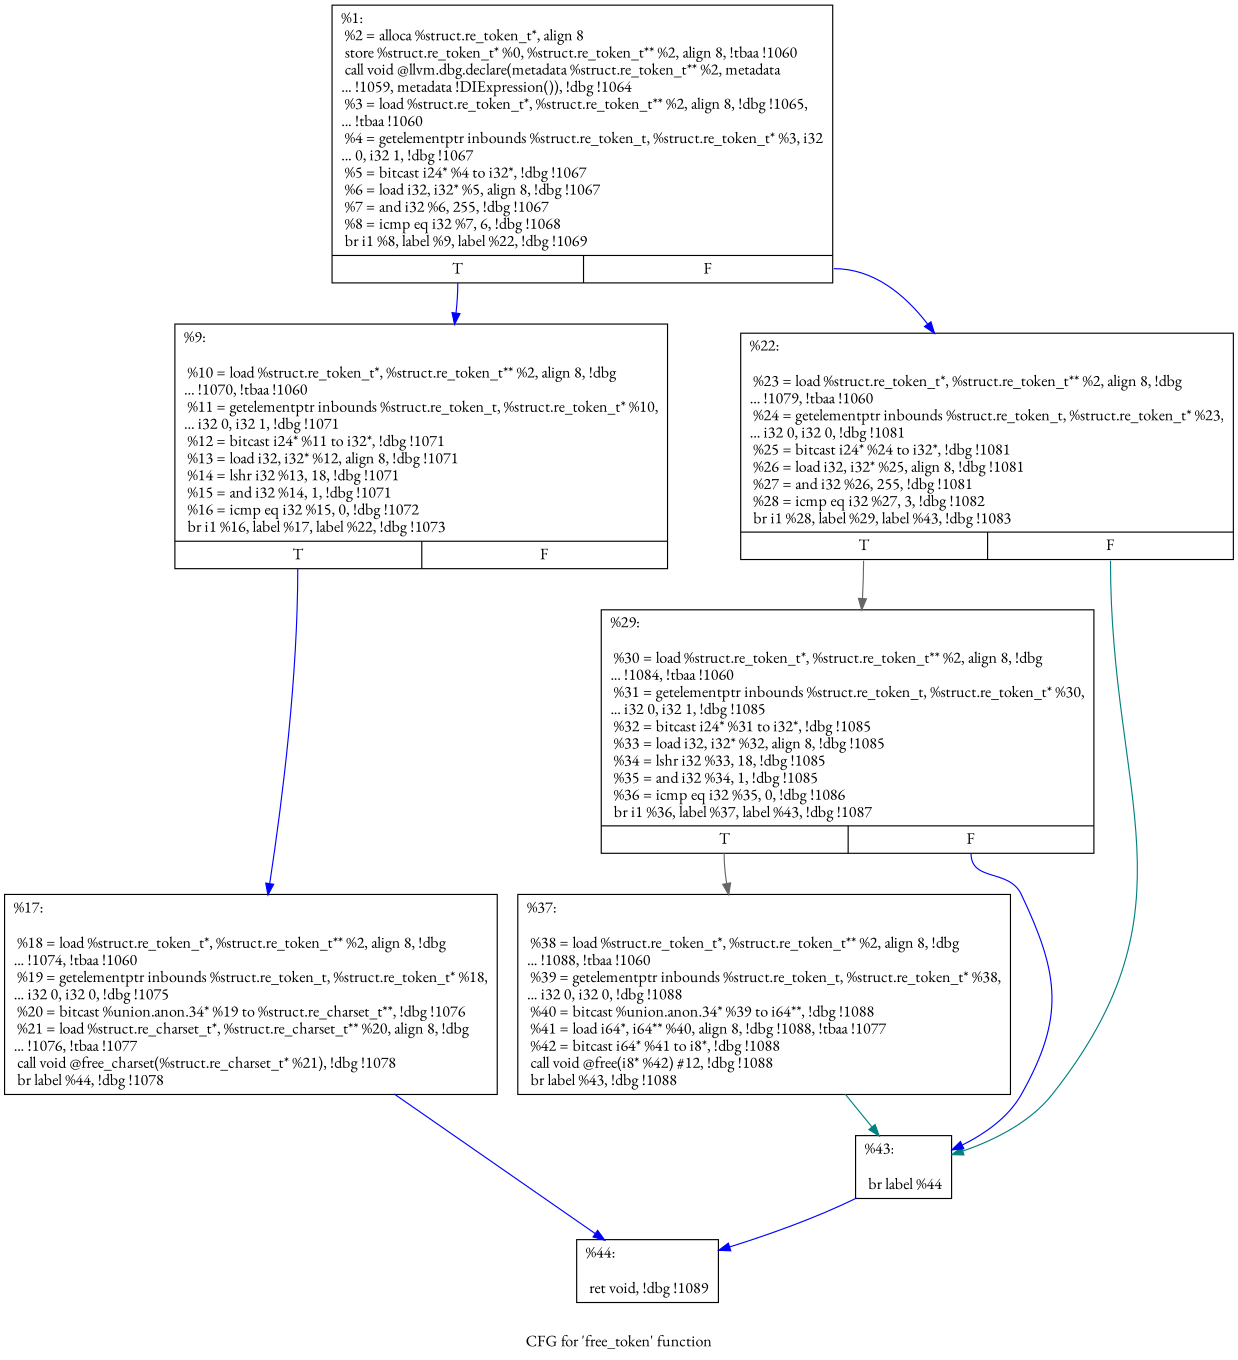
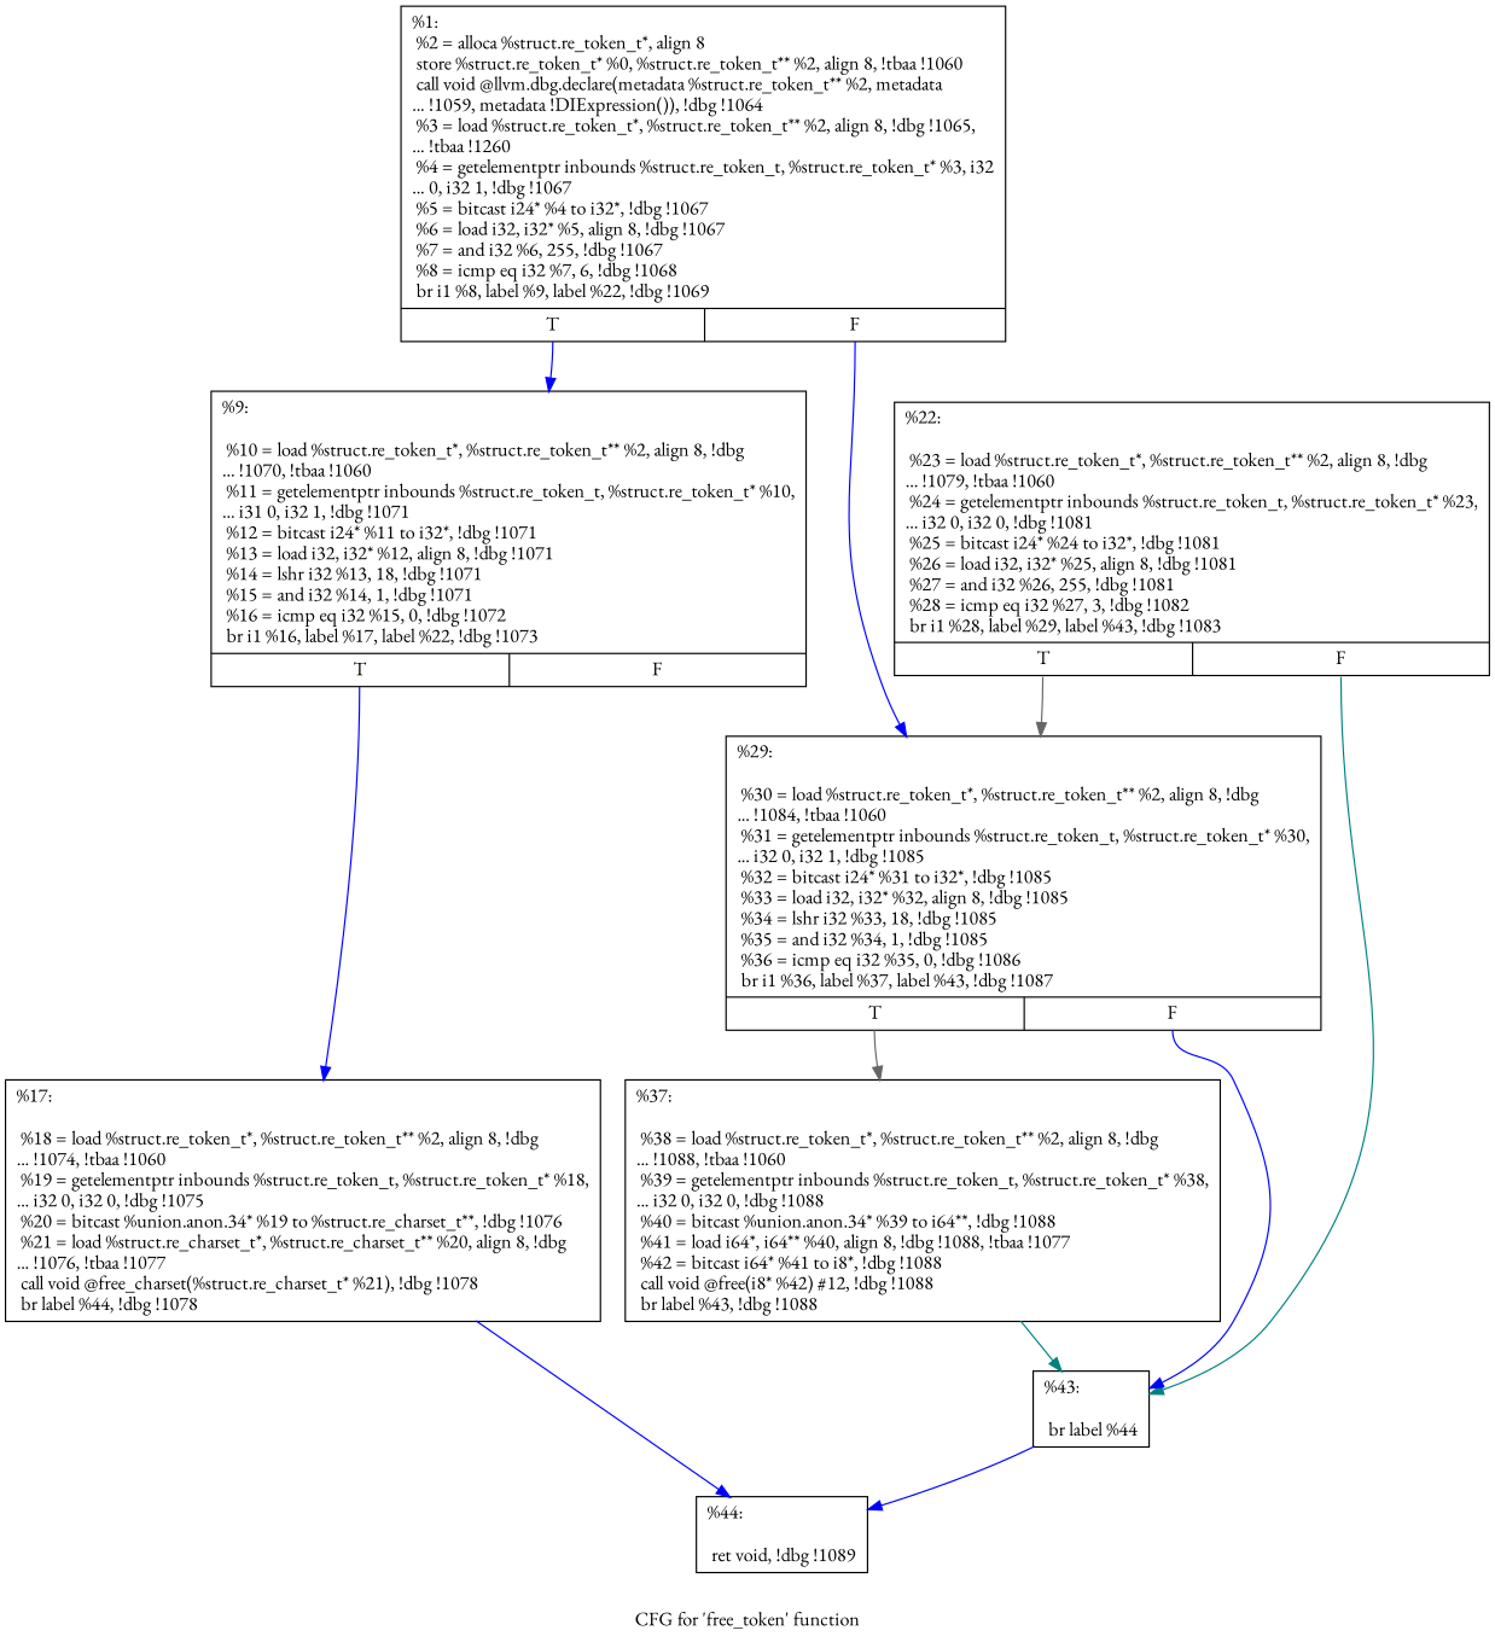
  digraph {
    fontname="EB Garamond"
    label="CFG for 'free_token' function"
    node [fontname="EB Garamond" shape=record]
    edge [color=blue fontname="EB Garamond" tailport=s0]
-   n1 [label="{%1:\l  %2 = alloca %struct.re_token_t*, align 8\l  store %struct.re_token_t* %0, %struct.re_token_t** %2, align 8, !tbaa !1060\l  call void @llvm.dbg.declare(metadata %struct.re_token_t** %2, metadata\l... !1059, metadata !DIExpression()), !dbg !1064\l  %3 = load %struct.re_token_t*, %struct.re_token_t** %2, align 8, !dbg !1065,\l... !tbaa !1060\l  %4 = getelementptr inbounds %struct.re_token_t, %struct.re_token_t* %3, i32\l... 0, i32 1, !dbg !1067\l  %5 = bitcast i24* %4 to i32*, !dbg !1067\l  %6 = load i32, i32* %5, align 8, !dbg !1067\l  %7 = and i32 %6, 255, !dbg !1067\l  %8 = icmp eq i32 %7, 6, !dbg !1068\l  br i1 %8, label %9, label %22, !dbg !1069\l|{<s0>T|<s1>F}}"]
-   n2 [label="{%9:\l\l  %10 = load %struct.re_token_t*, %struct.re_token_t** %2, align 8, !dbg\l... !1070, !tbaa !1060\l  %11 = getelementptr inbounds %struct.re_token_t, %struct.re_token_t* %10,\l... i32 0, i32 1, !dbg !1071\l  %12 = bitcast i24* %11 to i32*, !dbg !1071\l  %13 = load i32, i32* %12, align 8, !dbg !1071\l  %14 = lshr i32 %13, 18, !dbg !1071\l  %15 = and i32 %14, 1, !dbg !1071\l  %16 = icmp eq i32 %15, 0, !dbg !1072\l  br i1 %16, label %17, label %22, !dbg !1073\l|{<s0>T|<s1>F}}"]
+   n1 [label="{%1:\l  %2 = alloca %struct.re_token_t*, align 8\l  store %struct.re_token_t* %0, %struct.re_token_t** %2, align 8, !tbaa !1060\l  call void @llvm.dbg.declare(metadata %struct.re_token_t** %2, metadata\l... !1059, metadata !DIExpression()), !dbg !1064\l  %3 = load %struct.re_token_t*, %struct.re_token_t** %2, align 8, !dbg !1065,\l... !tbaa !1260\l  %4 = getelementptr inbounds %struct.re_token_t, %struct.re_token_t* %3, i32\l... 0, i32 1, !dbg !1067\l  %5 = bitcast i24* %4 to i32*, !dbg !1067\l  %6 = load i32, i32* %5, align 8, !dbg !1067\l  %7 = and i32 %6, 255, !dbg !1067\l  %8 = icmp eq i32 %7, 6, !dbg !1068\l  br i1 %8, label %9, label %22, !dbg !1069\l|{<s0>T|<s1>F}}"]
+   n2 [label="{%9:\l\l  %10 = load %struct.re_token_t*, %struct.re_token_t** %2, align 8, !dbg\l... !1070, !tbaa !1060\l  %11 = getelementptr inbounds %struct.re_token_t, %struct.re_token_t* %10,\l... i31 0, i32 1, !dbg !1071\l  %12 = bitcast i24* %11 to i32*, !dbg !1071\l  %13 = load i32, i32* %12, align 8, !dbg !1071\l  %14 = lshr i32 %13, 18, !dbg !1071\l  %15 = and i32 %14, 1, !dbg !1071\l  %16 = icmp eq i32 %15, 0, !dbg !1072\l  br i1 %16, label %17, label %22, !dbg !1073\l|{<s0>T|<s1>F}}"]
    n3 [label="{%22:\l\l  %23 = load %struct.re_token_t*, %struct.re_token_t** %2, align 8, !dbg\l... !1079, !tbaa !1060\l  %24 = getelementptr inbounds %struct.re_token_t, %struct.re_token_t* %23,\l... i32 0, i32 0, !dbg !1081\l  %25 = bitcast i24* %24 to i32*, !dbg !1081\l  %26 = load i32, i32* %25, align 8, !dbg !1081\l  %27 = and i32 %26, 255, !dbg !1081\l  %28 = icmp eq i32 %27, 3, !dbg !1082\l  br i1 %28, label %29, label %43, !dbg !1083\l|{<s0>T|<s1>F}}"]
    n4 [label="{%17:\l\l  %18 = load %struct.re_token_t*, %struct.re_token_t** %2, align 8, !dbg\l... !1074, !tbaa !1060\l  %19 = getelementptr inbounds %struct.re_token_t, %struct.re_token_t* %18,\l... i32 0, i32 0, !dbg !1075\l  %20 = bitcast %union.anon.34* %19 to %struct.re_charset_t**, !dbg !1076\l  %21 = load %struct.re_charset_t*, %struct.re_charset_t** %20, align 8, !dbg\l... !1076, !tbaa !1077\l  call void @free_charset(%struct.re_charset_t* %21), !dbg !1078\l  br label %44, !dbg !1078\l}"]
    n5 [label="{%29:\l\l  %30 = load %struct.re_token_t*, %struct.re_token_t** %2, align 8, !dbg\l... !1084, !tbaa !1060\l  %31 = getelementptr inbounds %struct.re_token_t, %struct.re_token_t* %30,\l... i32 0, i32 1, !dbg !1085\l  %32 = bitcast i24* %31 to i32*, !dbg !1085\l  %33 = load i32, i32* %32, align 8, !dbg !1085\l  %34 = lshr i32 %33, 18, !dbg !1085\l  %35 = and i32 %34, 1, !dbg !1085\l  %36 = icmp eq i32 %35, 0, !dbg !1086\l  br i1 %36, label %37, label %43, !dbg !1087\l|{<s0>T|<s1>F}}"]
    n6 [label="{%43:\l\l  br label %44\l}"]
    n7 [label="{%44:\l\l  ret void, !dbg !1089\l}"]
    n8 [label="{%37:\l\l  %38 = load %struct.re_token_t*, %struct.re_token_t** %2, align 8, !dbg\l... !1088, !tbaa !1060\l  %39 = getelementptr inbounds %struct.re_token_t, %struct.re_token_t* %38,\l... i32 0, i32 0, !dbg !1088\l  %40 = bitcast %union.anon.34* %39 to i64**, !dbg !1088\l  %41 = load i64*, i64** %40, align 8, !dbg !1088, !tbaa !1077\l  %42 = bitcast i64* %41 to i8*, !dbg !1088\l  call void @free(i8* %42) #12, !dbg !1088\l  br label %43, !dbg !1088\l}"]
    n1 -> n2
-   n1 -> n3 [tailport=s1]
+   n1 -> n5 [tailport=s1]
    n2 -> n4
    n3 -> n5 [color=gray40]
    n3 -> n6 [color=teal tailport=s1]
    n4 -> n7
    n5 -> n6 [tailport=s1]
    n5 -> n8 [color=gray40]
    n6 -> n7
    n8 -> n6 [color=teal]
  }
